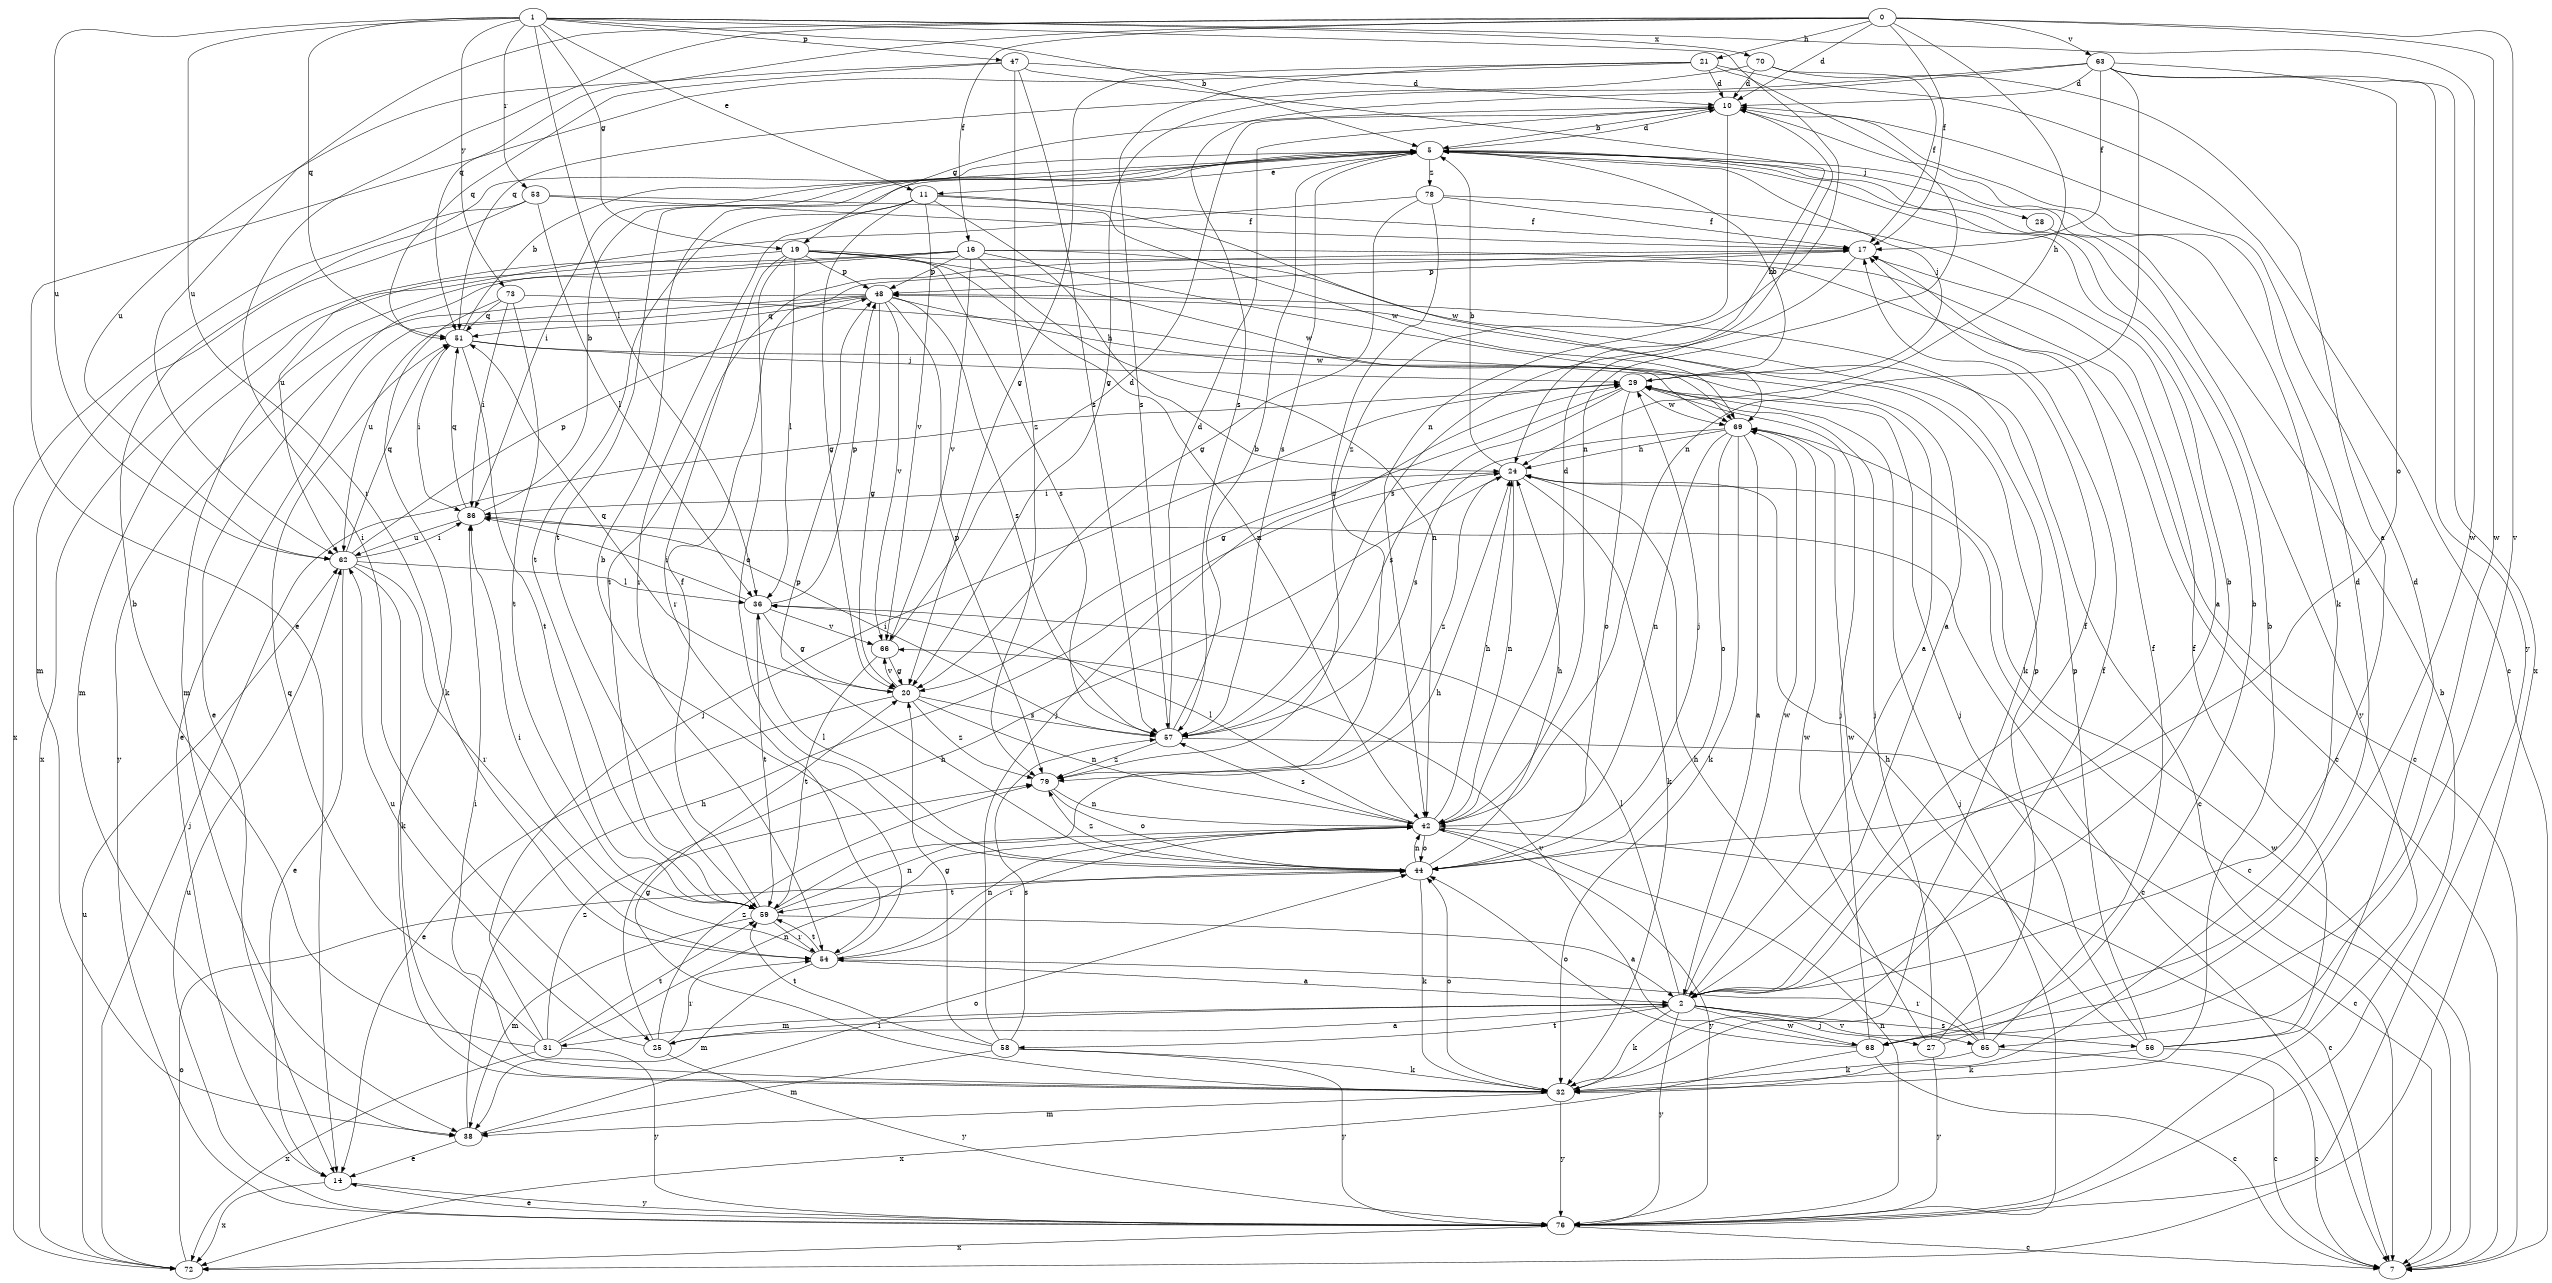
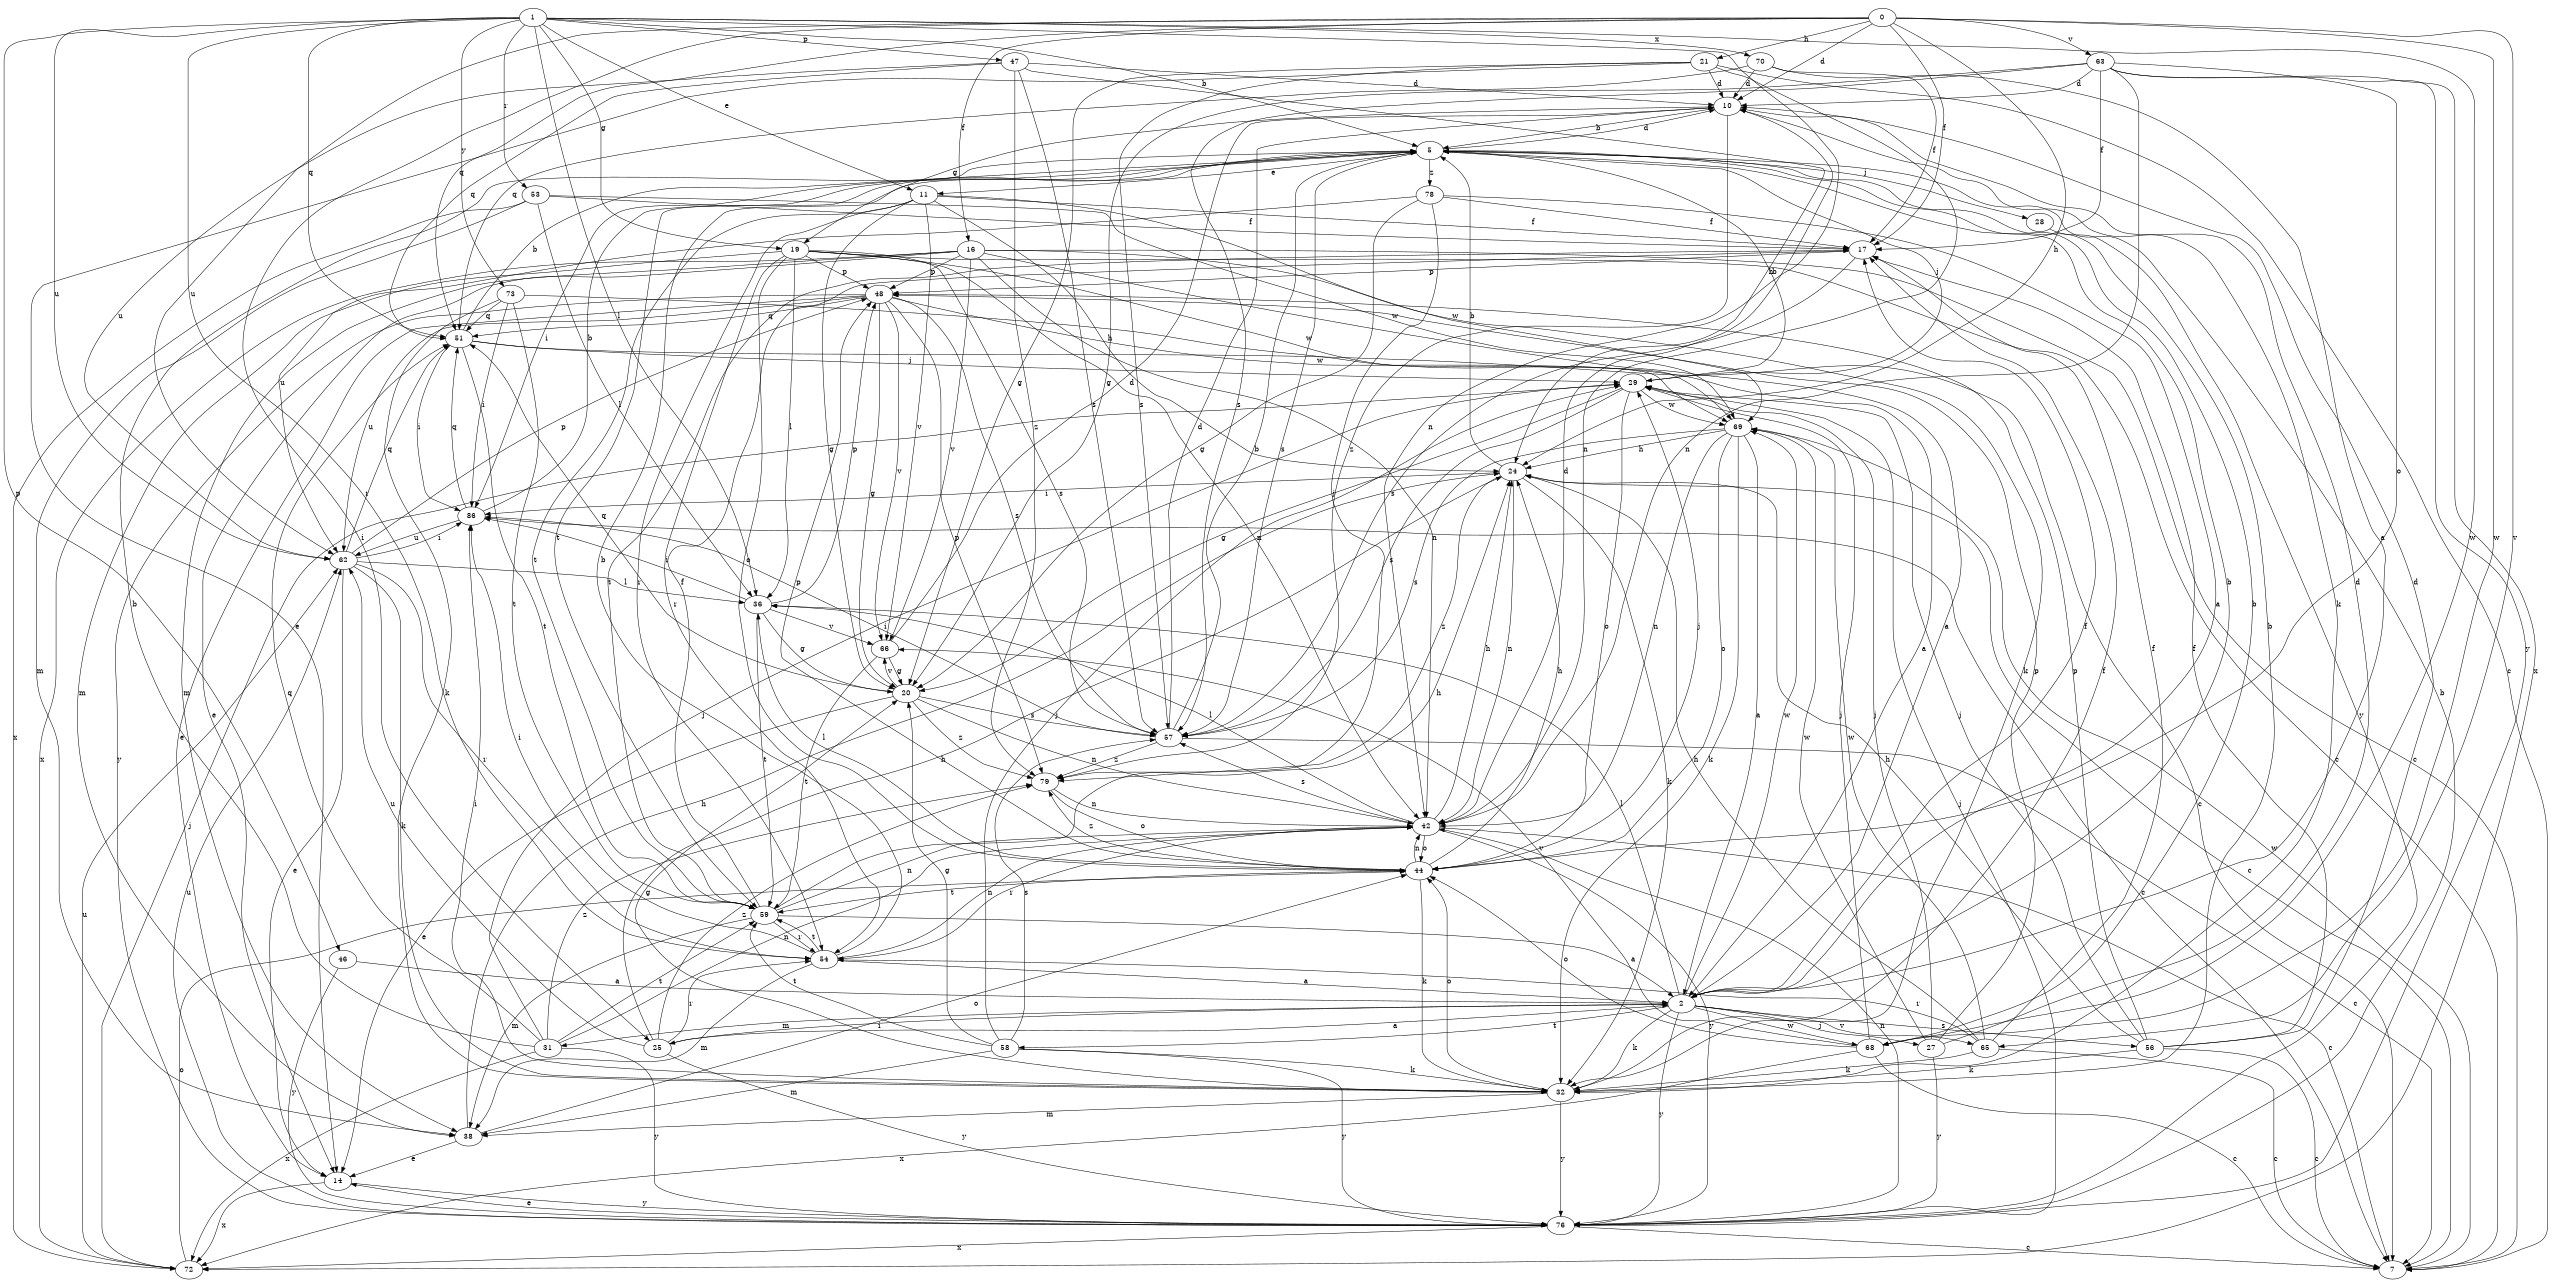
  strict digraph {
    0
    10
    16
    17
    21
    24
    25
    51
    62
    63
    65
    68
    5
    19
    32
    79
    42
    2
    7
    66
    14
    72
    38
    48
    57
    59
    20
    n28 [label=86]
    54
    76
    29
    36
    44
    69
    1
    n36 [label=11]
+   46
    47
    53
    70
    73
    28
    78
    27
    n45 [label=31]
    56
    58
    0 -> 10 [label=d]
    0 -> 16 [label=f]
    0 -> 17 [label=f]
    0 -> 21 [label=h]
    0 -> 24 [label=h]
    0 -> 25 [label=i]
    0 -> 51 [label=q]
    0 -> 62 [label=u]
    0 -> 63 [label=v]
    0 -> 65 [label=v]
    0 -> 68 [label=w]
    10 -> 5 [label=b]
    10 -> 19 [label=g]
    10 -> 32 [label=k]
    10 -> 79 [label=z]
    16 -> 32 [label=k]
    16 -> 42 [label=n]
    16 -> 2 [label=a]
    16 -> 7 [label=c]
    16 -> 66 [label=v]
    16 -> 14 [label=e]
    16 -> 72 [label=x]
    16 -> 38 [label=m]
    16 -> 48 [label=p]
    17 -> 48 [label=p]
    17 -> 57 [label=s]
    17 -> 59 [label=t]
    21 -> 10 [label=d]
    21 -> 42 [label=n]
    21 -> 7 [label=c]
    21 -> 14 [label=e]
    21 -> 57 [label=s]
    21 -> 20 [label=g]
    24 -> 5 [label=b]
    24 -> 32 [label=k]
    24 -> 79 [label=z]
    24 -> 42 [label=n]
    24 -> 7 [label=c]
    24 -> n28 [label=i]
    25 -> 24 [label=h]
    25 -> 62 [label=u]
    25 -> 79 [label=z]
    25 -> 2 [label=a]
    25 -> 54 [label=r]
    25 -> 76 [label=y]
    51 -> 5 [label=b]
    51 -> 7 [label=c]
    51 -> 59 [label=t]
    51 -> n28 [label=i]
    51 -> 29 [label=j]
    62 -> 51 [label=q]
    62 -> 32 [label=k]
    62 -> 14 [label=e]
    62 -> 48 [label=p]
    62 -> n28 [label=i]
    62 -> 54 [label=r]
    62 -> 36 [label=l]
    63 -> 10 [label=d]
    63 -> 17 [label=f]
    63 -> 42 [label=n]
    63 -> 72 [label=x]
    63 -> 57 [label=s]
    63 -> 20 [label=g]
    63 -> 76 [label=y]
    63 -> 44 [label=o]
    65 -> 17 [label=f]
    65 -> 24 [label=h]
    65 -> 32 [label=k]
    65 -> 7 [label=c]
    65 -> 54 [label=r]
    65 -> 69 [label=w]
    68 -> 5 [label=b]
    68 -> 7 [label=c]
    68 -> 66 [label=v]
    68 -> 72 [label=x]
    68 -> 29 [label=j]
    68 -> 44 [label=o]
    5 -> 10 [label=d]
    5 -> 57 [label=s]
    5 -> 59 [label=t]
    5 -> n28 [label=i]
    5 -> 29 [label=j]
    5 -> n36 [label=e]
    5 -> 28 [label=j]
    5 -> 78 [label=z]
    19 -> 42 [label=n]
    19 -> 7 [label=c]
    19 -> 38 [label=m]
    19 -> 48 [label=p]
    19 -> 57 [label=s]
    19 -> 54 [label=r]
    19 -> 36 [label=l]
    19 -> 44 [label=o]
    19 -> 69 [label=w]
    32 -> 17 [label=f]
    32 -> 5 [label=b]
    32 -> 38 [label=m]
    32 -> 20 [label=g]
    32 -> n28 [label=i]
    32 -> 76 [label=y]
    32 -> 44 [label=o]
    79 -> 42 [label=n]
    79 -> 44 [label=o]
    42 -> 10 [label=d]
    42 -> 24 [label=h]
    42 -> 7 [label=c]
    42 -> 57 [label=s]
    42 -> 54 [label=r]
    42 -> 76 [label=y]
    42 -> 36 [label=l]
    42 -> 44 [label=o]
    2 -> 17 [label=f]
    2 -> 25 [label=i]
    2 -> 65 [label=v]
    2 -> 68 [label=w]
    2 -> 5 [label=b]
    2 -> 32 [label=k]
    2 -> 76 [label=y]
    2 -> 36 [label=l]
    2 -> 69 [label=w]
    2 -> 27 [label=j]
    2 -> n45 [label=m]
    2 -> 56 [label=s]
    2 -> 58 [label=t]
    7 -> 69 [label=w]
    66 -> 10 [label=d]
    66 -> 59 [label=t]
    66 -> 20 [label=g]
    14 -> 72 [label=x]
    14 -> 76 [label=y]
    72 -> 62 [label=u]
    72 -> 29 [label=j]
    72 -> 44 [label=o]
    38 -> 24 [label=h]
    38 -> 14 [label=e]
    38 -> 44 [label=o]
    48 -> 51 [label=q]
    48 -> 62 [label=u]
    48 -> 79 [label=p]
    48 -> 66 [label=v]
    48 -> 14 [label=e]
    48 -> 57 [label=s]
    48 -> 20 [label=g]
    48 -> 76 [label=y]
    48 -> 69 [label=w]
    57 -> 10 [label=d]
    57 -> 5 [label=b]
    57 -> 79 [label=z]
    57 -> 7 [label=c]
    57 -> n28 [label=i]
    59 -> 17 [label=f]
    59 -> 24 [label=h]
    59 -> 42 [label=n]
    59 -> 2 [label=a]
    59 -> 38 [label=m]
    59 -> 54 [label=r]
    20 -> 51 [label=q]
    20 -> 79 [label=z]
    20 -> 42 [label=n]
    20 -> 66 [label=v]
    20 -> 14 [label=e]
    20 -> 57 [label=s]
    n28 -> 51 [label=q]
    n28 -> 62 [label=u]
    n28 -> 5 [label=b]
    n28 -> 7 [label=c]
    54 -> 5 [label=b]
    54 -> 42 [label=n]
    54 -> 2 [label=a]
    54 -> 38 [label=m]
    54 -> 59 [label=t]
    54 -> n28 [label=i]
    76 -> 62 [label=u]
    76 -> 5 [label=b]
    76 -> 42 [label=n]
    76 -> 7 [label=c]
    76 -> 14 [label=e]
    76 -> 72 [label=x]
    76 -> 29 [label=j]
    29 -> 5 [label=b]
    29 -> 57 [label=s]
    29 -> 20 [label=g]
    29 -> 44 [label=o]
    29 -> 69 [label=w]
    36 -> 66 [label=v]
    36 -> 48 [label=p]
    36 -> 59 [label=t]
    36 -> 20 [label=g]
    36 -> n28 [label=i]
    44 -> 24 [label=h]
    44 -> 32 [label=k]
    44 -> 79 [label=z]
    44 -> 42 [label=n]
    44 -> 48 [label=p]
    44 -> 59 [label=t]
    44 -> 29 [label=j]
    44 -> 36 [label=l]
    69 -> 24 [label=h]
    69 -> 32 [label=k]
    69 -> 42 [label=n]
    69 -> 2 [label=a]
    69 -> 57 [label=s]
    69 -> 44 [label=o]
    1 -> 51 [label=q]
    1 -> 62 [label=u]
    1 -> 68 [label=w]
    1 -> 5 [label=b]
    1 -> 19 [label=g]
    1 -> 42 [label=n]
    1 -> 54 [label=r]
    1 -> 36 [label=l]
    1 -> n36 [label=e]
+   1 -> 46 [label=p]
    1 -> 47 [label=p]
    1 -> 53 [label=r]
    1 -> 70 [label=x]
    1 -> 73 [label=y]
    n36 -> 17 [label=f]
    n36 -> 24 [label=h]
    n36 -> 66 [label=v]
    n36 -> 59 [label=t]
    n36 -> 20 [label=g]
    n36 -> 54 [label=r]
    n36 -> 69 [label=w]
+   46 -> 2 [label=a]
+   46 -> 76 [label=y]
    47 -> 10 [label=d]
    47 -> 24 [label=h]
    47 -> 51 [label=q]
    47 -> 62 [label=u]
    47 -> 79 [label=z]
    47 -> 57 [label=s]
    53 -> 17 [label=f]
    53 -> 72 [label=x]
    53 -> 38 [label=m]
    53 -> 36 [label=l]
    53 -> 69 [label=w]
    70 -> 10 [label=d]
    70 -> 17 [label=f]
    70 -> 51 [label=q]
    70 -> 2 [label=a]
    73 -> 51 [label=q]
    73 -> 32 [label=k]
    73 -> 2 [label=a]
    73 -> 59 [label=t]
    73 -> n28 [label=i]
    28 -> 76 [label=y]
    78 -> 17 [label=f]
    78 -> 62 [label=u]
-   78 -> 79 [label=z]
+   78 -> 79 [label=j]
    78 -> 2 [label=a]
    78 -> 20 [label=g]
    27 -> 10 [label=d]
    27 -> 48 [label=p]
    27 -> 76 [label=y]
    27 -> 29 [label=j]
    27 -> 69 [label=w]
    n45 -> 51 [label=q]
    n45 -> 5 [label=b]
    n45 -> 79 [label=z]
    n45 -> 42 [label=n]
    n45 -> 72 [label=x]
    n45 -> 59 [label=t]
    n45 -> 76 [label=y]
    n45 -> 29 [label=j]
    56 -> 10 [label=d]
    56 -> 17 [label=f]
    56 -> 24 [label=h]
    56 -> 32 [label=k]
    56 -> 7 [label=c]
    56 -> 48 [label=p]
    56 -> 29 [label=j]
    58 -> 32 [label=k]
    58 -> 38 [label=m]
    58 -> 57 [label=s]
    58 -> 59 [label=t]
    58 -> 20 [label=g]
    58 -> 76 [label=y]
    58 -> 29 [label=j]
  }
